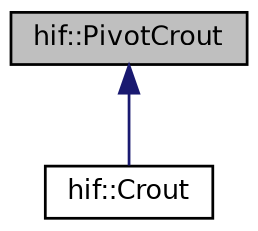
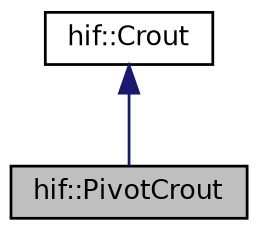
  digraph {
    node [color=black fontname=Helvetica fontsize=10 shape=record style=filled]
    n1 [fillcolor=grey75 fontcolor=black height=0.2 label="hif::PivotCrout" width=0.4]
    n2 [fillcolor=white height=0.2 label="hif::Crout" width=0.4]
-   n1 -> n2 [color=midnightblue dir=back fontname=Helvetica fontsize=10 labelfontname=Helvetica labelfontsize=10 style=solid]
+   n2 -> n1 [color=midnightblue dir=back fontname=Helvetica fontsize=10 labelfontname=Helvetica labelfontsize=10 style=solid]
  }
